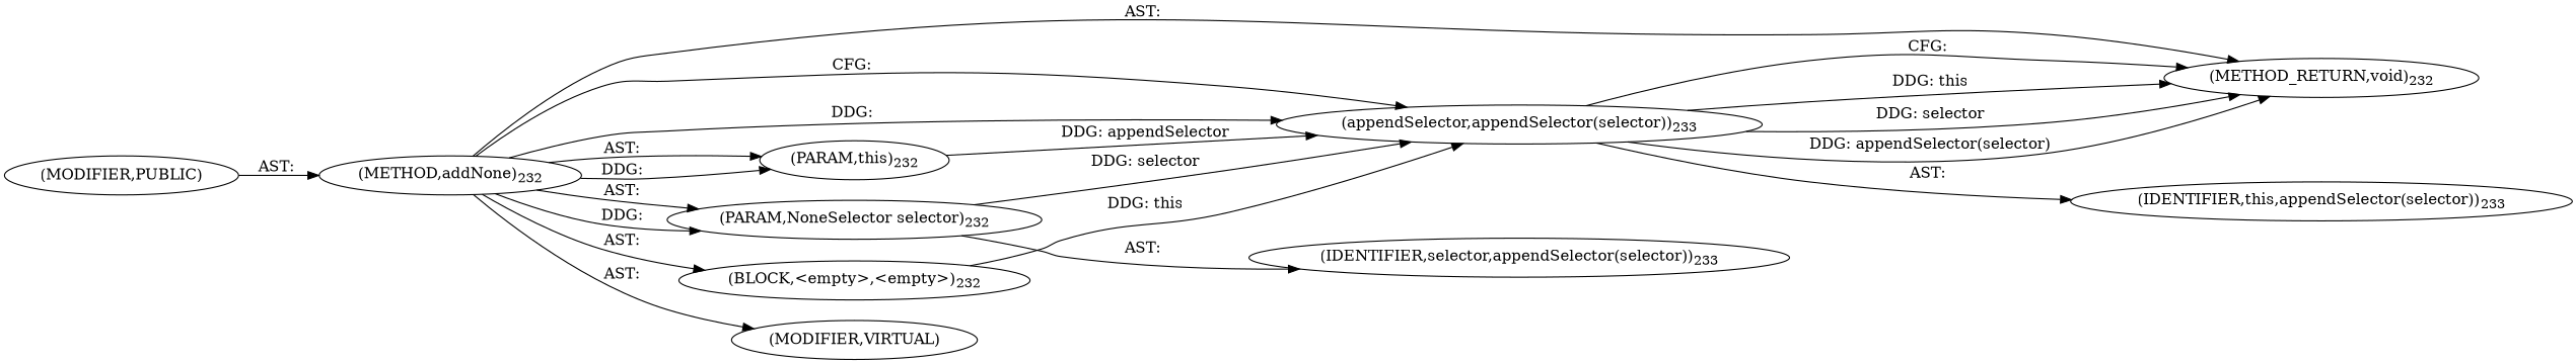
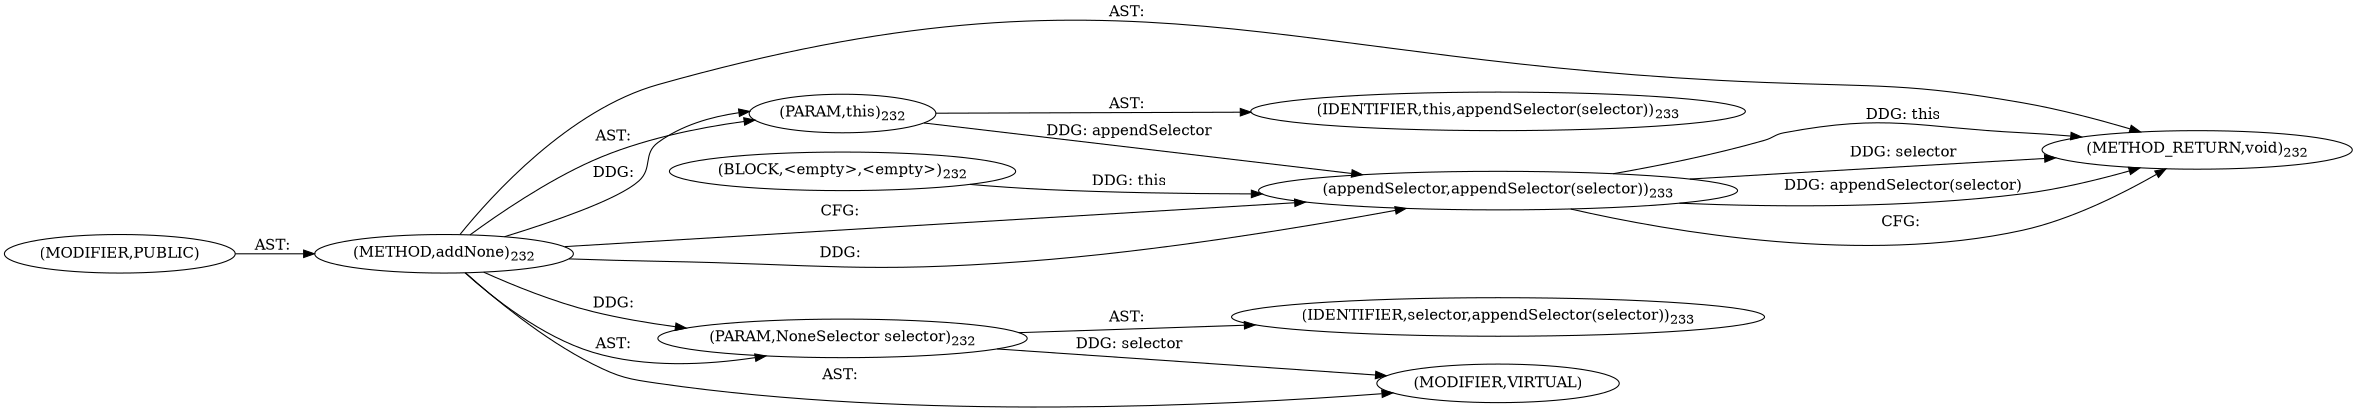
  digraph {
    rankdir=LR
    n1 [label=<(METHOD,addNone)<SUB>232</SUB>>]
    n2 [label=<(PARAM,this)<SUB>232</SUB>>]
    n3 [label=<(PARAM,NoneSelector selector)<SUB>232</SUB>>]
    n4 [label=<(BLOCK,&lt;empty&gt;,&lt;empty&gt;)<SUB>232</SUB>>]
    n5 [label=<(appendSelector,appendSelector(selector))<SUB>233</SUB>>]
    n6 [label=<(MODIFIER,VIRTUAL)>]
    n7 [label=<(METHOD_RETURN,void)<SUB>232</SUB>>]
    n8 [label=<(IDENTIFIER,selector,appendSelector(selector))<SUB>233</SUB>>]
    n9 [label=<(IDENTIFIER,this,appendSelector(selector))<SUB>233</SUB>>]
    n10 [label=<(MODIFIER,PUBLIC)>]
    n1 -> n2 [label="AST: "]
    n1 -> n2 [label="DDG: "]
    n1 -> n3 [label="AST: "]
    n1 -> n3 [label="DDG: "]
-   n1 -> n4 [label="AST: "]
    n1 -> n5 [label="CFG: "]
    n1 -> n5 [label="DDG: "]
    n1 -> n6 [label="AST: "]
    n1 -> n7 [label="AST: "]
    n2 -> n5 [label="DDG: appendSelector"]
-   n3 -> n5 [label="DDG: selector"]
+   n3 -> n6 [label="DDG: selector"]
    n3 -> n8 [label="AST: "]
    n4 -> n5 [label="DDG: this"]
    n5 -> n7 [label="CFG: "]
    n5 -> n7 [label="DDG: this"]
    n5 -> n7 [label="DDG: selector"]
    n5 -> n7 [label="DDG: appendSelector(selector)"]
-   n5 -> n9 [label="AST: "]
+   n2 -> n9 [label="AST: "]
    n10 -> n1 [label="AST: "]
  }
